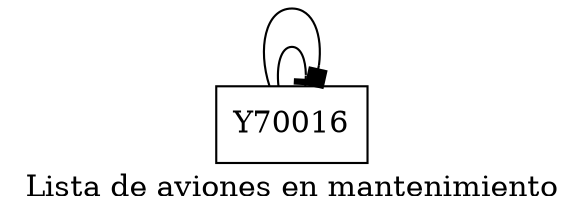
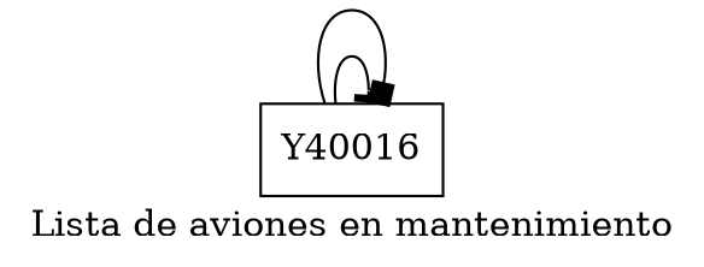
  digraph {
    label="Lista de aviones en mantenimiento"
    rankdir=LR
-   n1 [label=" Y70016 " shape=record]
+   n1 [label=Y40016 shape=record]
    n1 -> n1 [arrowhead=tee]
    n1 -> n1 [arrowhead=box]
  }
